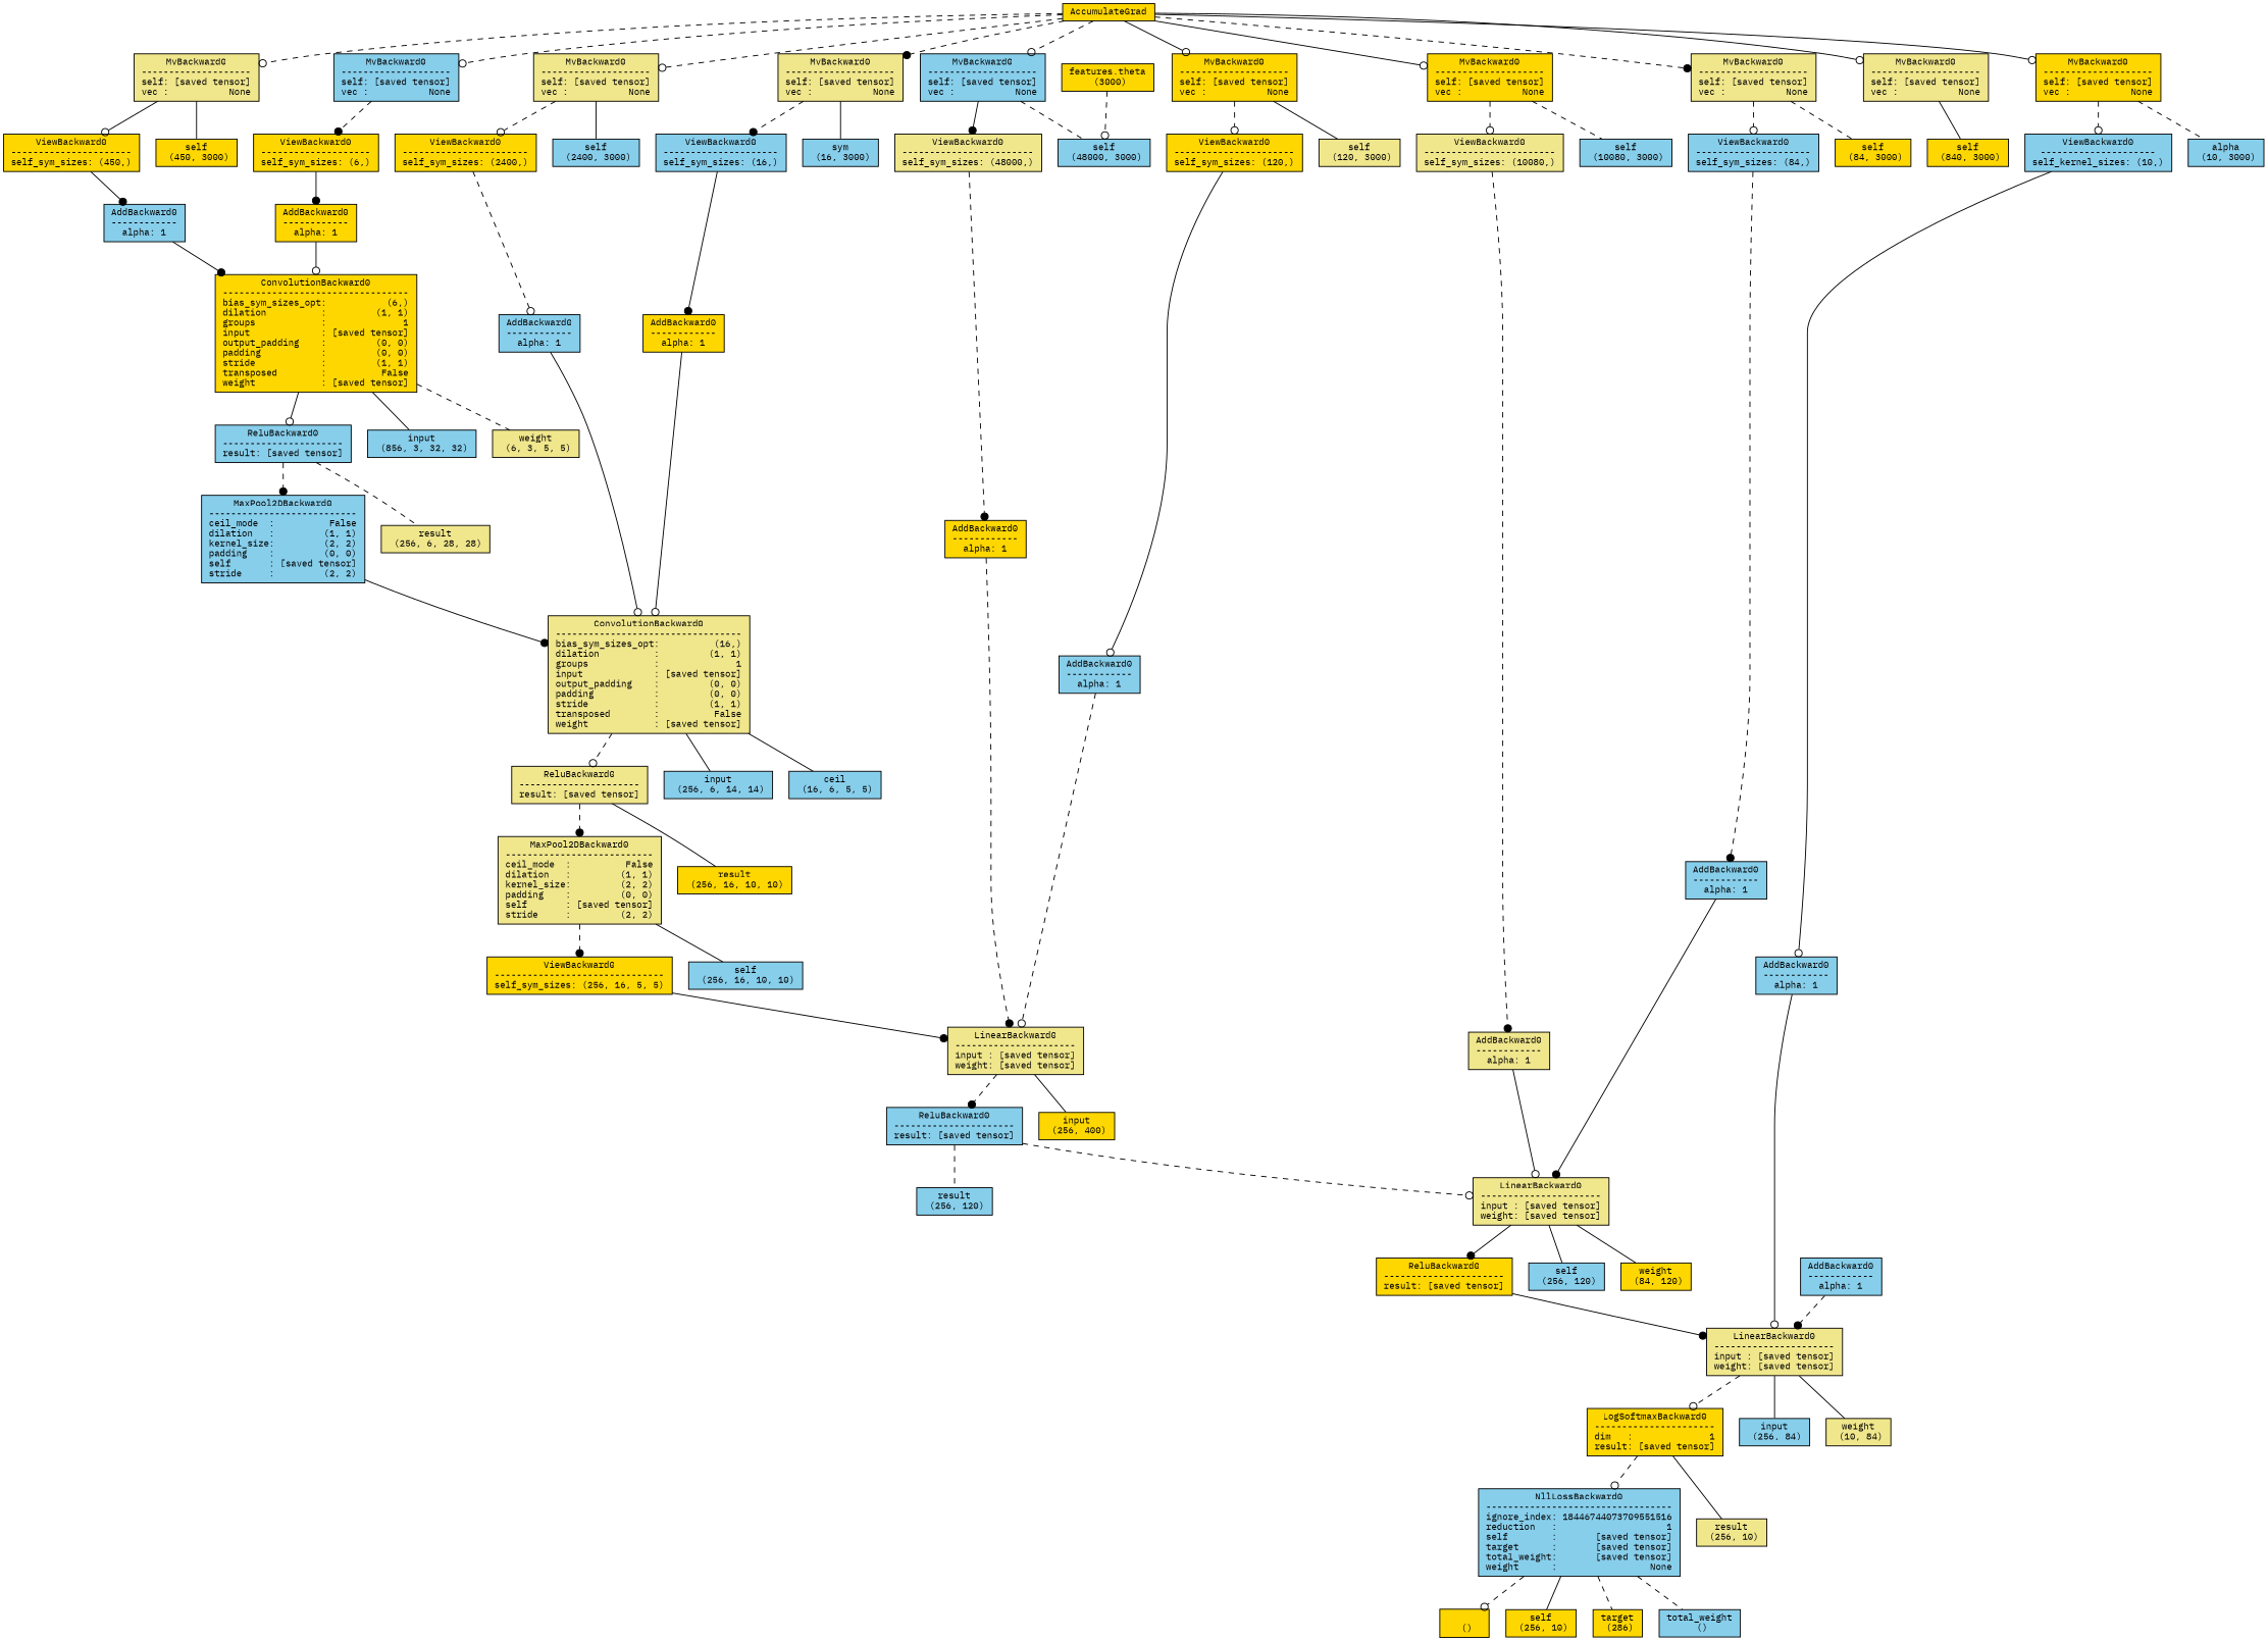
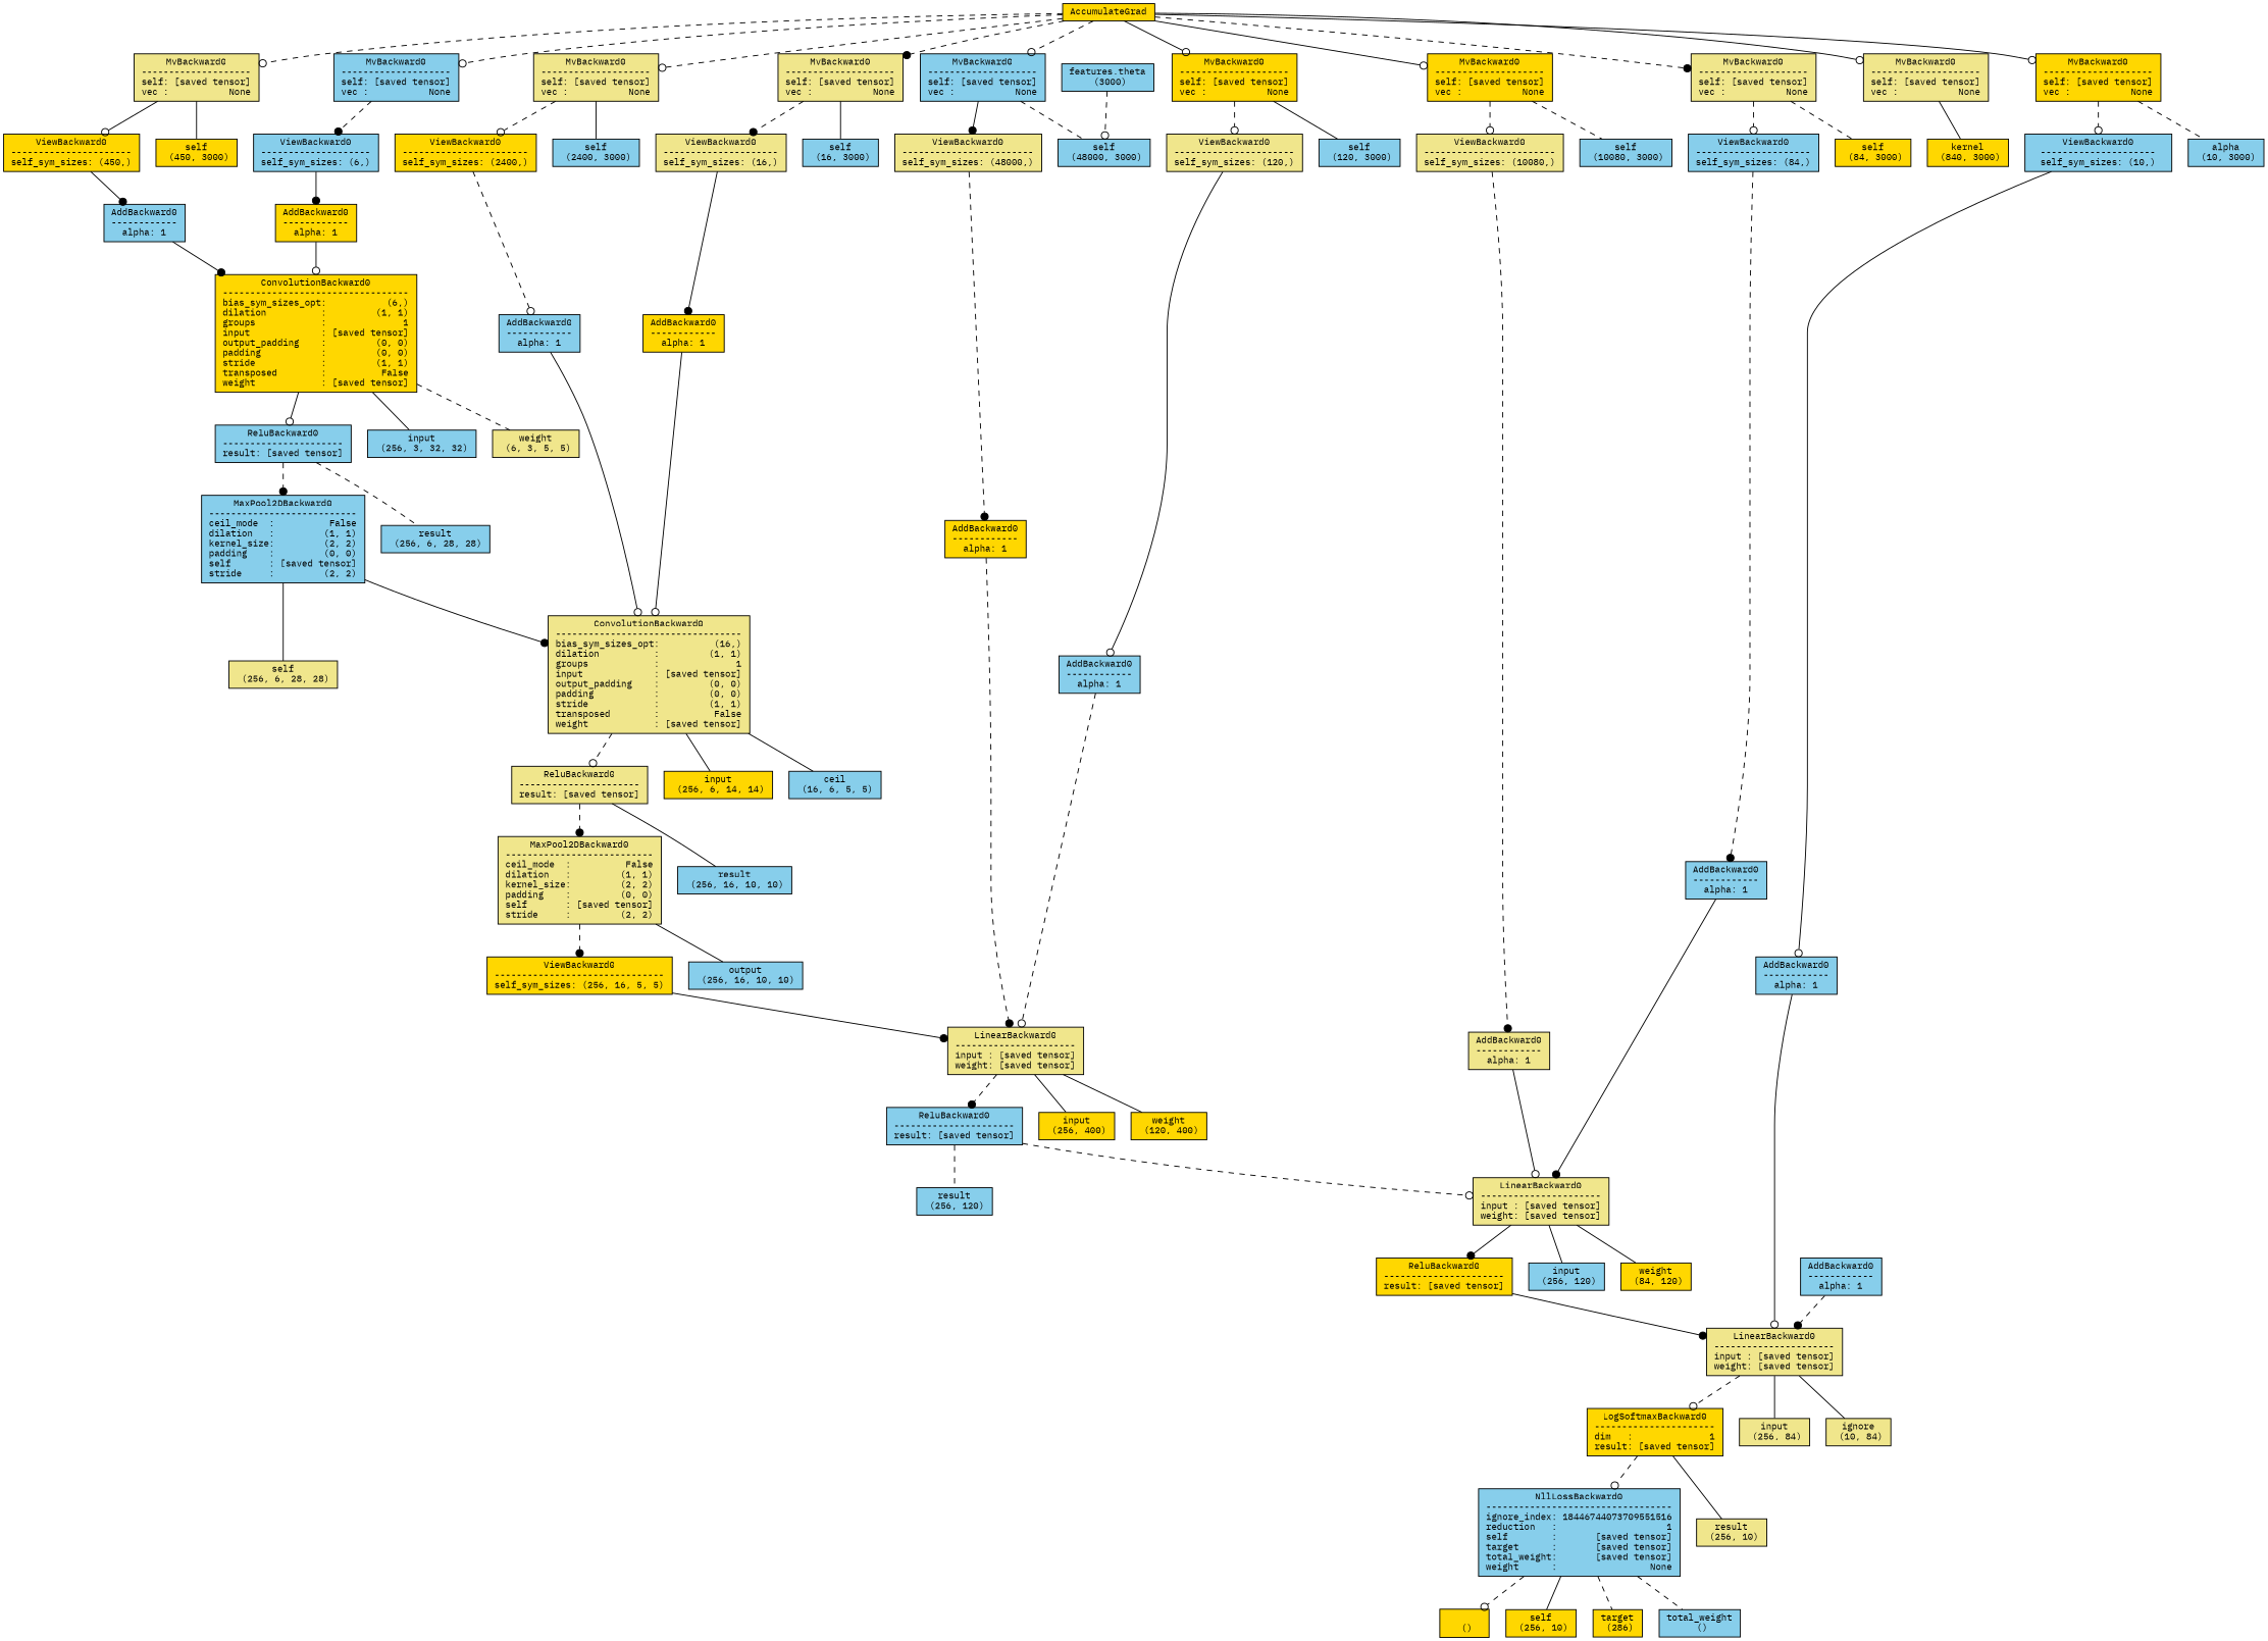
  digraph {
    fontname="IBM Plex Mono"
    node [align=left fillcolor=skyblue fontname="IBM Plex Mono" fontsize=10 ranksep=0.1 shape=box style=filled]
    edge [arrowhead=odot fontname="IBM Plex Mono" style=solid]
    n1 [fillcolor=gold height=0.2 label="\n ()"]
    n2 [height=0.2 label="NllLossBackward0\n----------------------------------\nignore_index: 18446744073709551516\nreduction   :                    1\nself        :       [saved tensor]\ntarget      :       [saved tensor]\ntotal_weight:       [saved tensor]\nweight      :                 None"]
    n3 [fillcolor=gold height=0.2 label="self\n (256, 10)"]
    n4 [fillcolor=gold height=0.2 label="target\n (286)"]
    n5 [height=0.2 label="total_weight\n ()"]
    n6 [fillcolor=gold height=0.2 label="LogSoftmaxBackward0\n----------------------\ndim   :              1\nresult: [saved tensor]"]
    n7 [fillcolor=khaki height=0.2 label="result\n (256, 10)"]
    n8 [fillcolor=khaki height=0.2 label="LinearBackward0\n----------------------\ninput : [saved tensor]\nweight: [saved tensor]"]
-   n9 [height=0.2 label="input\n (256, 84)"]
-   n10 [fillcolor=khaki height=0.2 label="weight\n (10, 84)"]
+   n9 [fillcolor=khaki height=0.2 label="input\n (256, 84)"]
+   n10 [fillcolor=khaki height=0.2 label="ignore\n (10, 84)"]
    n11 [fillcolor=gold height=0.2 label="ReluBackward0\n----------------------\nresult: [saved tensor]"]
    n12 [fillcolor=khaki height=0.2 label="LinearBackward0\n----------------------\ninput : [saved tensor]\nweight: [saved tensor]"]
-   n13 [height=0.2 label="self\n (256, 120)"]
+   n13 [height=0.2 label="input\n (256, 120)"]
    n14 [fillcolor=gold height=0.2 label="weight\n (84, 120)"]
    n15 [height=0.2 label="ReluBackward0\n----------------------\nresult: [saved tensor]"]
    n16 [height=0.2 label="result\n (256, 120)"]
    n17 [fillcolor=khaki height=0.2 label="LinearBackward0\n----------------------\ninput : [saved tensor]\nweight: [saved tensor]"]
    n18 [fillcolor=gold height=0.2 label="input\n (256, 400)"]
+   n19 [fillcolor=gold height=0.2 label="weight\n (120, 400)"]
    n20 [fillcolor=gold height=0.2 label="ViewBackward0\n-------------------------------\nself_sym_sizes: (256, 16, 5, 5)"]
    n21 [fillcolor=khaki height=0.2 label="MaxPool2DBackward0\n---------------------------\nceil_mode  :          False\ndilation   :         (1, 1)\nkernel_size:         (2, 2)\npadding    :         (0, 0)\nself       : [saved tensor]\nstride     :         (2, 2)"]
-   n22 [height=0.2 label="self\n (256, 16, 10, 10)"]
+   n22 [height=0.2 label="output\n (256, 16, 10, 10)"]
    n23 [fillcolor=khaki height=0.2 label="ReluBackward0\n----------------------\nresult: [saved tensor]"]
-   n24 [fillcolor=gold height=0.2 label="result\n (256, 16, 10, 10)"]
+   n24 [height=0.2 label="result\n (256, 16, 10, 10)"]
    n25 [fillcolor=khaki height=0.2 label="ConvolutionBackward0\n----------------------------------\nbias_sym_sizes_opt:          (16,)\ndilation          :         (1, 1)\ngroups            :              1\ninput             : [saved tensor]\noutput_padding    :         (0, 0)\npadding           :         (0, 0)\nstride            :         (1, 1)\ntransposed        :          False\nweight            : [saved tensor]"]
-   n26 [height=0.2 label="input\n (256, 6, 14, 14)"]
+   n26 [fillcolor=gold height=0.2 label="input\n (256, 6, 14, 14)"]
    n27 [height=0.2 label="ceil\n (16, 6, 5, 5)"]
    n28 [height=0.2 label="MaxPool2DBackward0\n---------------------------\nceil_mode  :          False\ndilation   :         (1, 1)\nkernel_size:         (2, 2)\npadding    :         (0, 0)\nself       : [saved tensor]\nstride     :         (2, 2)"]
+   n29 [fillcolor=khaki height=0.2 label="self\n (256, 6, 28, 28)"]
    n30 [height=0.2 label="ReluBackward0\n----------------------\nresult: [saved tensor]"]
-   n31 [fillcolor=khaki height=0.2 label="result\n (256, 6, 28, 28)"]
+   n31 [height=0.2 label="result\n (256, 6, 28, 28)"]
    n32 [fillcolor=gold height=0.2 label="ConvolutionBackward0\n----------------------------------\nbias_sym_sizes_opt:           (6,)\ndilation          :         (1, 1)\ngroups            :              1\ninput             : [saved tensor]\noutput_padding    :         (0, 0)\npadding           :         (0, 0)\nstride            :         (1, 1)\ntransposed        :          False\nweight            : [saved tensor]"]
-   n33 [height=0.2 label="input\n (856, 3, 32, 32)"]
+   n33 [height=0.2 label="input\n (256, 3, 32, 32)"]
    n34 [fillcolor=khaki height=0.2 label="weight\n (6, 3, 5, 5)"]
    n35 [height=0.2 label="AddBackward0\n------------\nalpha: 1"]
    n36 [fillcolor=gold height=0.2 label="ViewBackward0\n----------------------\nself_sym_sizes: (450,)"]
    n37 [fillcolor=khaki height=0.2 label="MvBackward0\n--------------------\nself: [saved tensor]\nvec :           None"]
    n38 [fillcolor=gold height=0.2 label="self\n (450, 3000)"]
    n39 [fillcolor=gold height=0.2 label=AccumulateGrad]
    n40 [height=0.2 label="MvBackward0\n--------------------\nself: [saved tensor]\nvec :           None"]
    n41 [fillcolor=khaki height=0.2 label="MvBackward0\n--------------------\nself: [saved tensor]\nvec :           None"]
    n42 [fillcolor=khaki height=0.2 label="MvBackward0\n--------------------\nself: [saved tensor]\nvec :           None"]
    n43 [height=0.2 label="MvBackward0\n--------------------\nself: [saved tensor]\nvec :           None"]
    n44 [fillcolor=gold height=0.2 label="MvBackward0\n--------------------\nself: [saved tensor]\nvec :           None"]
    n45 [fillcolor=gold height=0.2 label="MvBackward0\n--------------------\nself: [saved tensor]\nvec :           None"]
    n46 [fillcolor=khaki height=0.2 label="MvBackward0\n--------------------\nself: [saved tensor]\nvec :           None"]
    n47 [fillcolor=khaki height=0.2 label="MvBackward0\n--------------------\nself: [saved tensor]\nvec :           None"]
    n48 [fillcolor=gold height=0.2 label="MvBackward0\n--------------------\nself: [saved tensor]\nvec :           None"]
-   n49 [fillcolor=gold height=0.2 label="ViewBackward0\n--------------------\nself_sym_sizes: (6,)"]
+   n49 [height=0.2 label="ViewBackward0\n--------------------\nself_sym_sizes: (6,)"]
    n50 [fillcolor=gold height=0.2 label="ViewBackward0\n-----------------------\nself_sym_sizes: (2400,)"]
    n51 [height=0.2 label="self\n (2400, 3000)"]
-   n52 [height=0.2 label="ViewBackward0\n---------------------\nself_sym_sizes: (16,)"]
-   n53 [height=0.2 label="sym\n (16, 3000)"]
+   n52 [fillcolor=khaki height=0.2 label="ViewBackward0\n---------------------\nself_sym_sizes: (16,)"]
+   n53 [height=0.2 label="self\n (16, 3000)"]
    n54 [fillcolor=khaki height=0.2 label="ViewBackward0\n------------------------\nself_sym_sizes: (48000,)"]
    n55 [height=0.2 label="self\n (48000, 3000)"]
-   n56 [fillcolor=gold height=0.2 label="ViewBackward0\n----------------------\nself_sym_sizes: (120,)"]
-   n57 [fillcolor=khaki height=0.2 label="self\n (120, 3000)"]
+   n56 [fillcolor=khaki height=0.2 label="ViewBackward0\n----------------------\nself_sym_sizes: (120,)"]
+   n57 [height=0.2 label="self\n (120, 3000)"]
    n58 [fillcolor=khaki height=0.2 label="ViewBackward0\n------------------------\nself_sym_sizes: (10080,)"]
    n59 [height=0.2 label="self\n (10080, 3000)"]
    n60 [height=0.2 label="ViewBackward0\n---------------------\nself_sym_sizes: (84,)"]
    n61 [fillcolor=gold height=0.2 label="self\n (84, 3000)"]
-   n62 [fillcolor=gold height=0.2 label="self\n (840, 3000)"]
-   n63 [height=0.2 label="ViewBackward0\n---------------------\nself_kernel_sizes: (10,)"]
+   n62 [fillcolor=gold height=0.2 label="kernel\n (840, 3000)"]
+   n63 [height=0.2 label="ViewBackward0\n---------------------\nself_sym_sizes: (10,)"]
    n64 [height=0.2 label="alpha\n (10, 3000)"]
-   n65 [fillcolor=gold height=0.2 label="features.theta\n (3000)"]
+   n65 [height=0.2 label="features.theta\n (3000)"]
    n66 [fillcolor=gold height=0.2 label="AddBackward0\n------------\nalpha: 1"]
    n67 [height=0.2 label="AddBackward0\n------------\nalpha: 1"]
    n68 [fillcolor=gold height=0.2 label="AddBackward0\n------------\nalpha: 1"]
    n69 [fillcolor=gold height=0.2 label="AddBackward0\n------------\nalpha: 1"]
    n70 [height=0.2 label="AddBackward0\n------------\nalpha: 1"]
    n71 [fillcolor=khaki height=0.2 label="AddBackward0\n------------\nalpha: 1"]
    n72 [height=0.2 label="AddBackward0\n------------\nalpha: 1"]
    n73 [height=0.2 label="AddBackward0\n------------\nalpha: 1"]
    n74 [height=0.2 label="AddBackward0\n------------\nalpha: 1"]
    n2 -> n1 [style=dashed]
    n2 -> n3 [dir=none arrowhead=""]
    n2 -> n4 [dir=none style=dashed arrowhead=""]
    n2 -> n5 [dir=none style=dashed arrowhead=""]
    n6 -> n2 [style=dashed]
    n6 -> n7 [dir=none arrowhead=""]
    n8 -> n6 [style=dashed]
    n8 -> n9 [dir=none arrowhead=""]
    n8 -> n10 [dir=none arrowhead=""]
    n11 -> n8 [arrowhead=dot]
    n12 -> n11 [arrowhead=dot]
    n12 -> n13 [dir=none arrowhead=""]
    n12 -> n14 [dir=none arrowhead=""]
    n15 -> n12 [style=dashed]
    n15 -> n16 [dir=none style=dashed arrowhead=""]
    n17 -> n15 [arrowhead=dot style=dashed]
    n17 -> n18 [dir=none arrowhead=""]
+   n17 -> n19 [dir=none arrowhead=""]
    n20 -> n17 [arrowhead=dot]
    n21 -> n20 [arrowhead=dot style=dashed]
    n21 -> n22 [dir=none arrowhead=""]
    n23 -> n21 [arrowhead=dot style=dashed]
    n23 -> n24 [dir=none arrowhead=""]
    n25 -> n23 [style=dashed]
    n25 -> n26 [dir=none arrowhead=""]
    n25 -> n27 [dir=none arrowhead=""]
    n28 -> n25 [arrowhead=dot]
+   n28 -> n29 [dir=none arrowhead=""]
    n30 -> n28 [arrowhead=dot style=dashed]
    n30 -> n31 [dir=none style=dashed arrowhead=""]
    n32 -> n30
    n32 -> n33 [dir=none arrowhead=""]
    n32 -> n34 [dir=none style=dashed arrowhead=""]
    n35 -> n32 [arrowhead=dot]
    n36 -> n35 [arrowhead=dot]
    n37 -> n36
    n37 -> n38 [dir=none arrowhead=""]
    n39 -> n37 [style=dashed]
    n39 -> n40 [style=dashed]
    n39 -> n41 [style=dashed]
    n39 -> n42 [arrowhead=dot style=dashed]
    n39 -> n43 [style=dashed]
    n39 -> n44
    n39 -> n45
    n39 -> n46 [arrowhead=dot style=dashed]
    n39 -> n47
    n39 -> n48
    n40 -> n49 [arrowhead=dot style=dashed]
    n41 -> n50 [style=dashed]
    n41 -> n51 [dir=none arrowhead=""]
    n42 -> n52 [arrowhead=dot style=dashed]
    n42 -> n53 [dir=none arrowhead=""]
    n43 -> n54 [arrowhead=dot]
    n43 -> n55 [dir=none style=dashed arrowhead=""]
    n44 -> n56 [style=dashed]
    n44 -> n57 [dir=none arrowhead=""]
    n45 -> n58 [style=dashed]
    n45 -> n59 [dir=none style=dashed arrowhead=""]
    n46 -> n60 [style=dashed]
    n46 -> n61 [dir=none style=dashed arrowhead=""]
    n47 -> n62 [dir=none arrowhead=""]
    n48 -> n63 [style=dashed]
    n48 -> n64 [dir=none style=dashed arrowhead=""]
    n49 -> n66 [arrowhead=dot]
    n50 -> n67 [style=dashed]
    n52 -> n68 [arrowhead=dot]
    n54 -> n69 [arrowhead=dot style=dashed]
    n56 -> n70
    n58 -> n71 [arrowhead=dot style=dashed]
    n60 -> n72 [arrowhead=dot style=dashed]
    n63 -> n74
    n65 -> n55 [style=dashed]
    n66 -> n32
    n67 -> n25
    n68 -> n25
    n69 -> n17 [arrowhead=dot style=dashed]
    n70 -> n17 [style=dashed]
    n71 -> n12
    n72 -> n12 [arrowhead=dot]
    n73 -> n8 [arrowhead=dot style=dashed]
    n74 -> n8
  }
